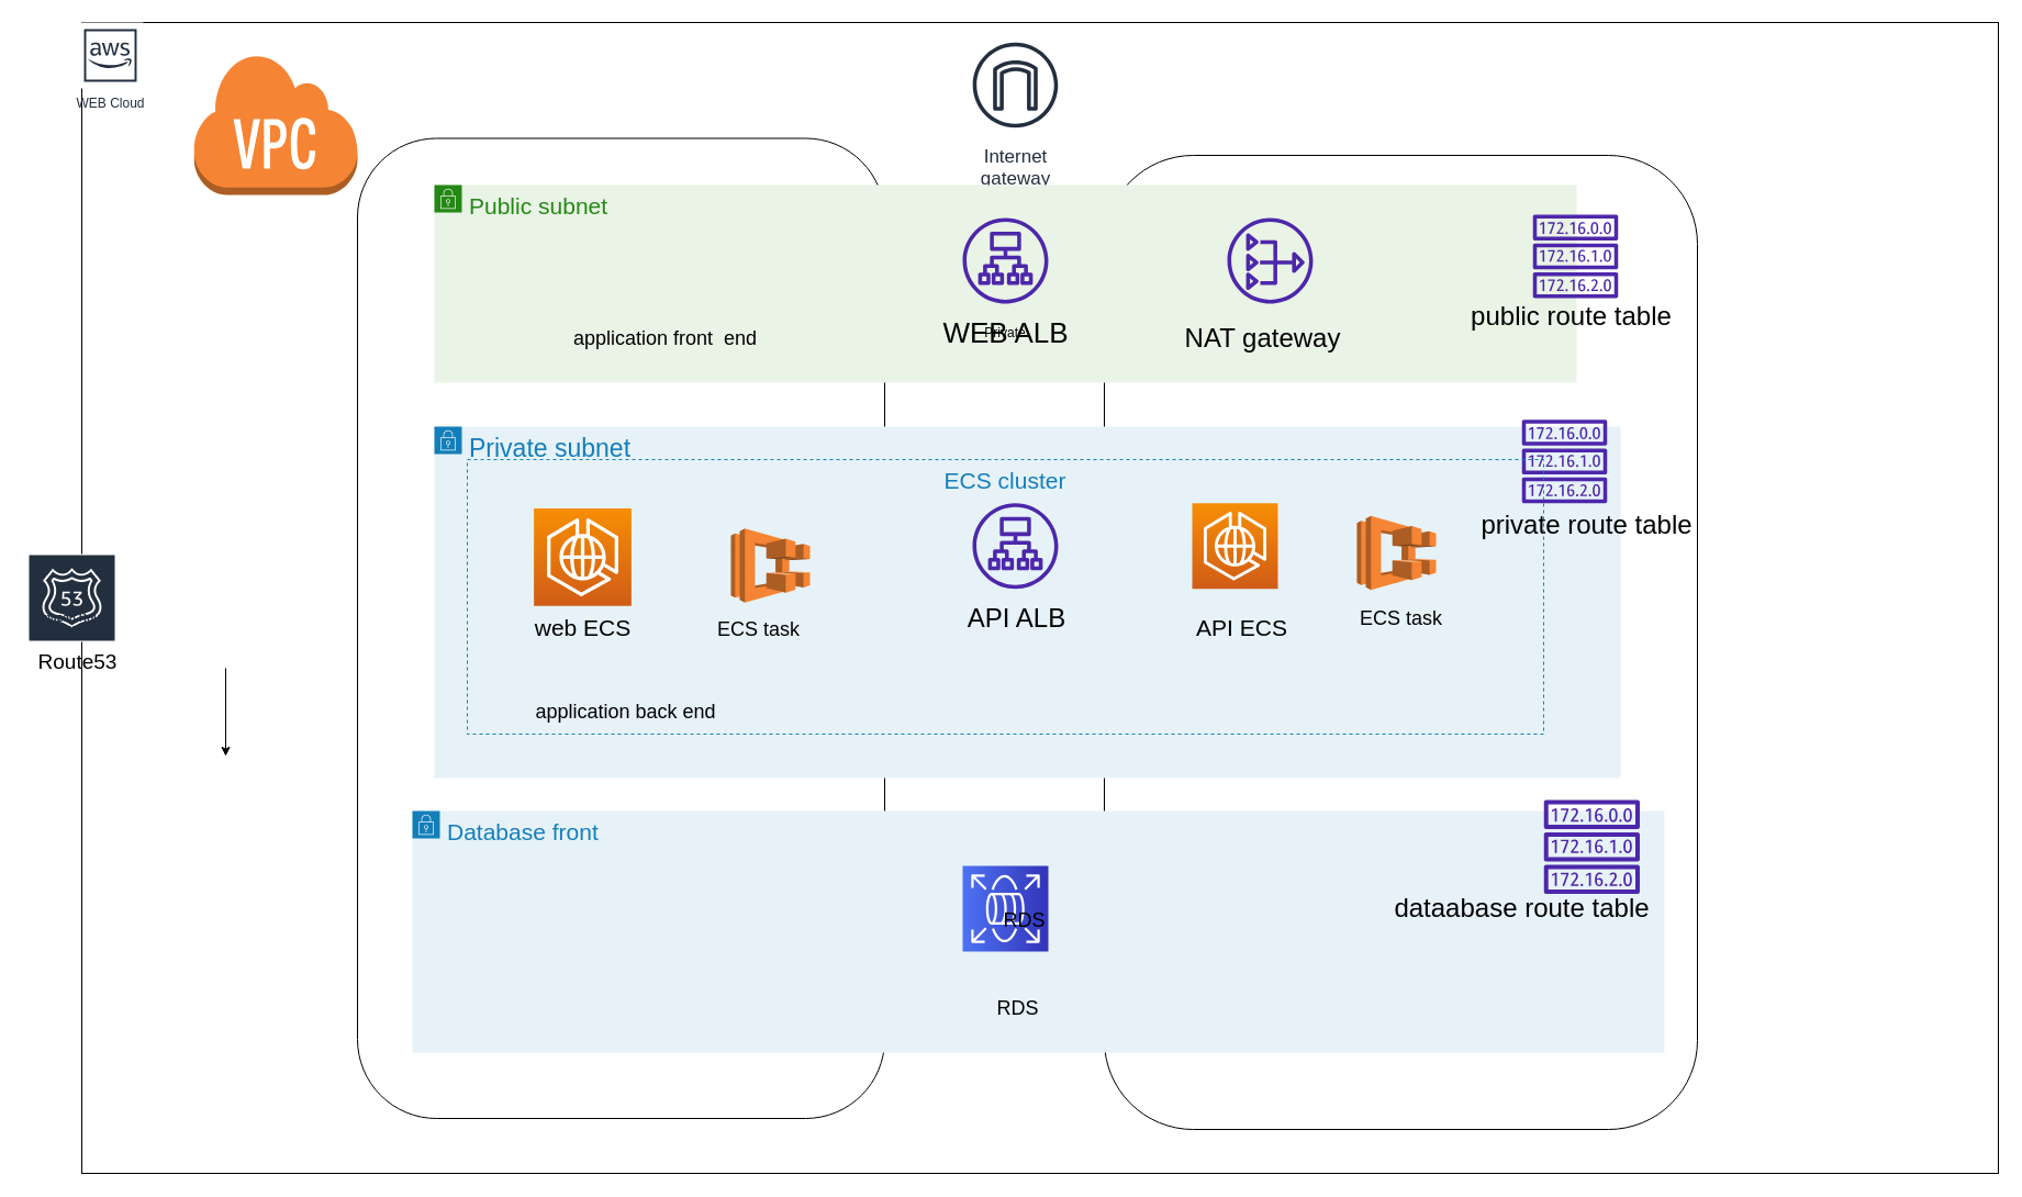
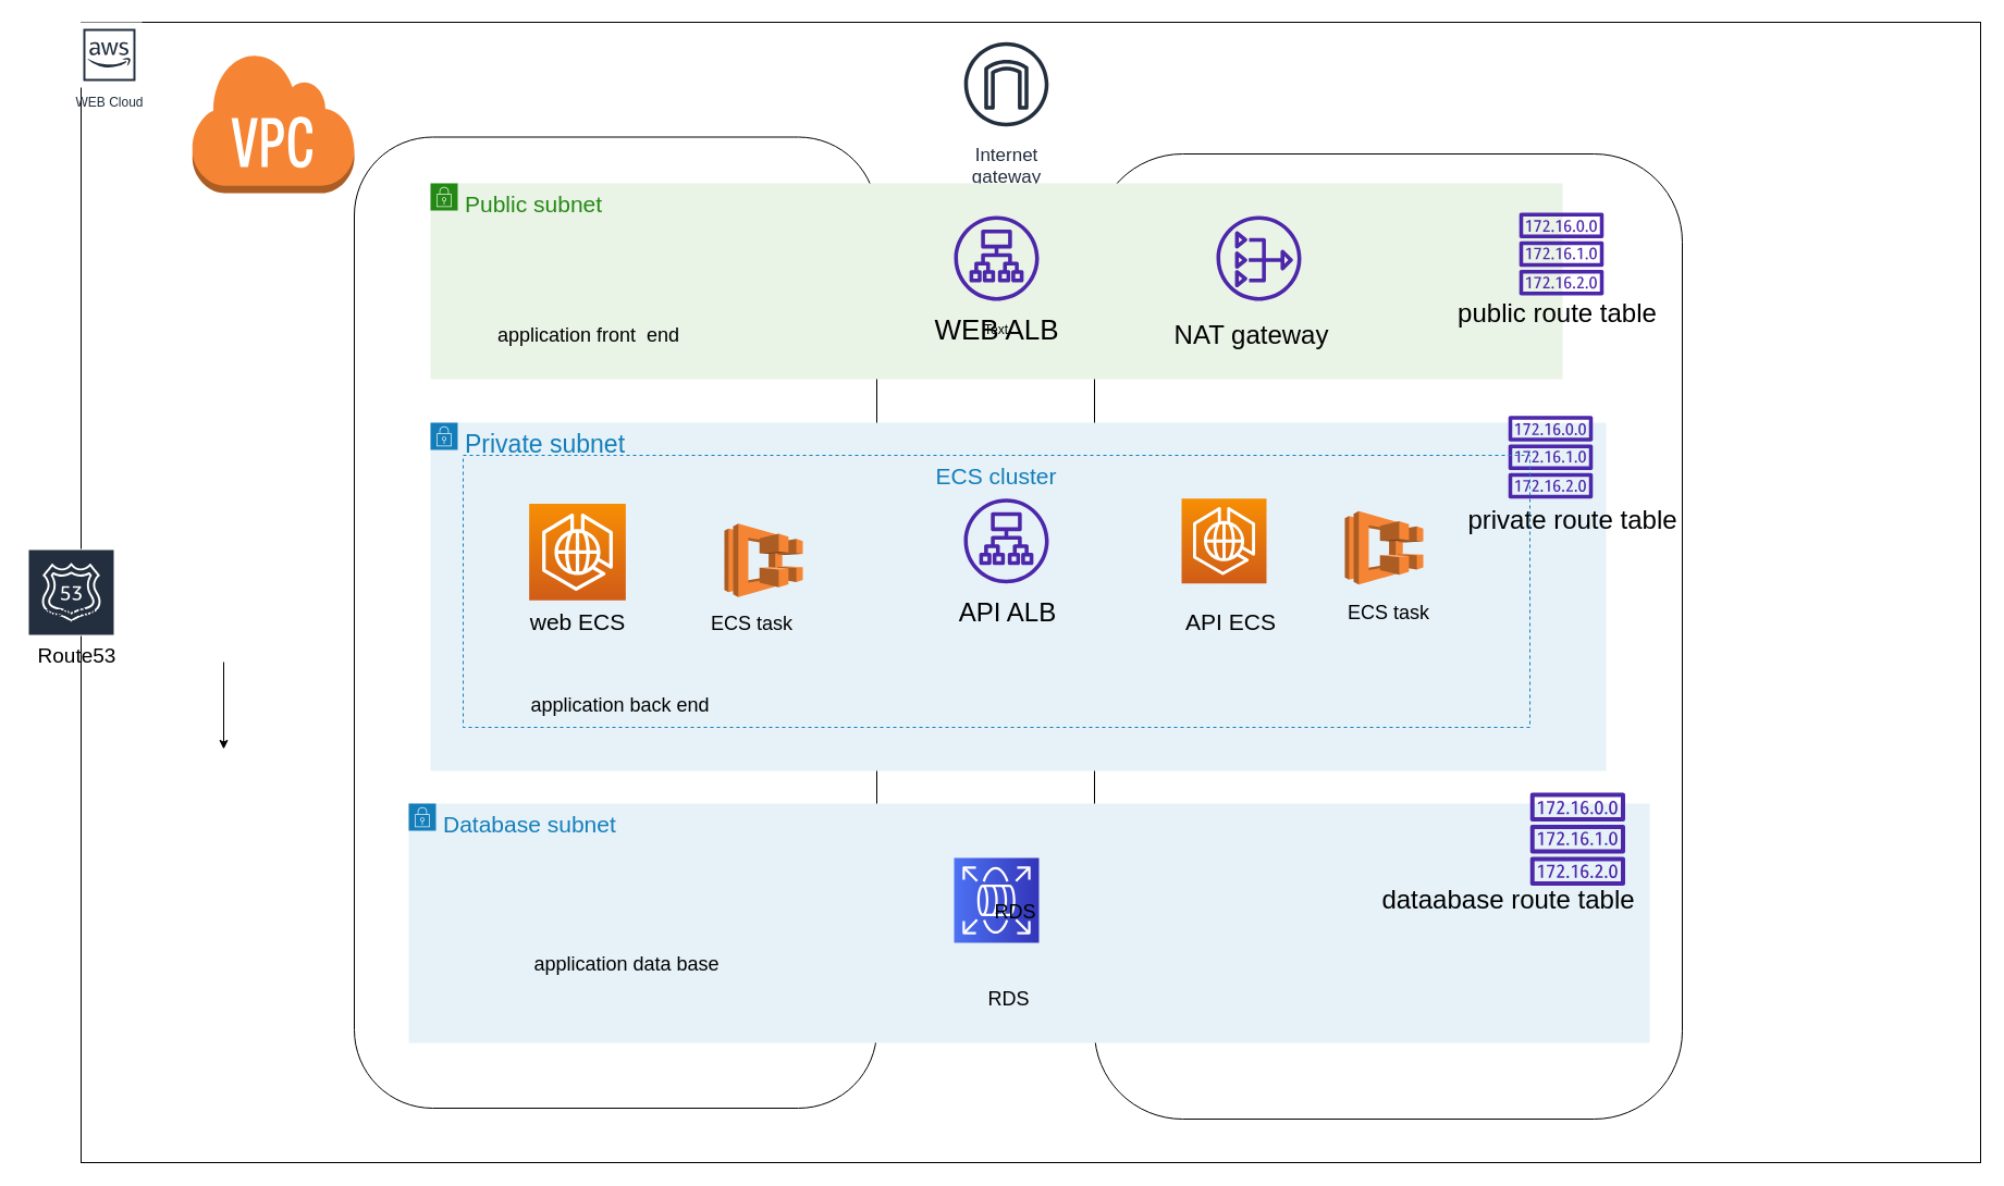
  <mxCell id="0" />
  <mxCell id="1" parent="0" />
  <mxCell id="2" value="&lt;br&gt;&lt;br&gt;&lt;br&gt;&lt;br&gt;&lt;br&gt;&lt;br&gt;&lt;br&gt;" style="rounded=1;whiteSpace=wrap;html=1;" vertex="1" parent="1"><mxGeometry x="215" y="62" width="1550" height="926" as="geometry" /></mxCell>
  <mxCell id="3" value="2" style="rounded=1;whiteSpace=wrap;html=1;fillColor=#007CBD;strokeColor=none;fontColor=#FFFFFF;fontStyle=1;fontSize=22;labelBackgroundColor=none;" parent="1" vertex="1"><mxGeometry x="1092.5" y="93" width="40" height="38" as="geometry" /></mxCell>
  <mxCell id="4" value="3" style="rounded=1;whiteSpace=wrap;html=1;fillColor=#007CBD;strokeColor=none;fontColor=#FFFFFF;fontStyle=1;fontSize=22;labelBackgroundColor=none;" parent="1" vertex="1"><mxGeometry x="1092.5" y="213" width="40" height="38" as="geometry" /></mxCell>
  <mxCell id="5" value="4" style="rounded=1;whiteSpace=wrap;html=1;fillColor=#007CBD;strokeColor=none;fontColor=#FFFFFF;fontStyle=1;fontSize=22;labelBackgroundColor=none;" parent="1" vertex="1"><mxGeometry x="1092.5" y="327" width="40" height="38" as="geometry" /></mxCell>
  <mxCell id="6" value="5" style="rounded=1;whiteSpace=wrap;html=1;fillColor=#007CBD;strokeColor=none;fontColor=#FFFFFF;fontStyle=1;fontSize=22;labelBackgroundColor=none;" parent="1" vertex="1"><mxGeometry x="1094" y="444" width="40" height="38" as="geometry" /></mxCell>
  <mxCell id="7" value="6" style="rounded=1;whiteSpace=wrap;html=1;fillColor=#007CBD;strokeColor=none;fontColor=#FFFFFF;fontStyle=1;fontSize=22;labelBackgroundColor=none;" parent="1" vertex="1"><mxGeometry x="1095" y="559" width="40" height="38" as="geometry" /></mxCell>
  <mxCell id="8" value="7" style="rounded=1;whiteSpace=wrap;html=1;fillColor=#007CBD;strokeColor=none;fontColor=#FFFFFF;fontStyle=1;fontSize=22;labelBackgroundColor=none;" parent="1" vertex="1"><mxGeometry x="1094.5" y="675" width="40" height="38" as="geometry" /></mxCell>
  <mxCell id="9" value="8" style="rounded=1;whiteSpace=wrap;html=1;fillColor=#007CBD;strokeColor=none;fontColor=#FFFFFF;fontStyle=1;fontSize=22;labelBackgroundColor=none;" parent="1" vertex="1"><mxGeometry x="1095" y="793" width="40" height="38" as="geometry" /></mxCell>
  <mxCell id="10" value="API ALB" style="rounded=0;whiteSpace=wrap;html=1;" vertex="1" parent="1"><mxGeometry x="74" y="20" width="1745" height="1048" as="geometry" /></mxCell>
  <mxCell id="11" value="WEB Cloud" style="sketch=0;outlineConnect=0;fontColor=#232F3E;gradientColor=none;strokeColor=#232F3E;fillColor=#ffffff;dashed=0;verticalLabelPosition=bottom;verticalAlign=top;align=center;html=1;fontSize=12;fontStyle=0;aspect=fixed;shape=mxgraph.aws4.resourceIcon;resIcon=mxgraph.aws4.aws_cloud;" vertex="1" parent="1"><mxGeometry x="70" y="20" width="60" height="60" as="geometry" /></mxCell>
  <mxCell id="12" value="Amazon Route 53" style="sketch=0;outlineConnect=0;fontColor=#232F3E;gradientColor=none;strokeColor=#ffffff;fillColor=#232F3E;dashed=0;verticalLabelPosition=middle;verticalAlign=bottom;align=center;html=1;whiteSpace=wrap;fontSize=10;fontStyle=1;spacing=3;shape=mxgraph.aws4.productIcon;prIcon=mxgraph.aws4.route_53;" vertex="1" parent="1"><mxGeometry x="25" y="504" width="80" height="80" as="geometry" /></mxCell>
  <mxCell id="13" value="Route53" style="text;html=1;align=center;verticalAlign=middle;resizable=0;points=[];autosize=1;strokeColor=none;fillColor=none;fontSize=19;" vertex="1" parent="1"><mxGeometry x="20" y="583" width="100" height="40" as="geometry" /></mxCell>
  <mxCell id="14" value="&lt;font style=&quot;font-size: 17px;&quot;&gt;Internet&lt;br&gt;gateway&lt;/font&gt;" style="sketch=0;outlineConnect=0;fontColor=#232F3E;gradientColor=none;strokeColor=#232F3E;fillColor=#ffffff;dashed=0;verticalLabelPosition=bottom;verticalAlign=top;align=center;html=1;fontSize=12;fontStyle=0;aspect=fixed;shape=mxgraph.aws4.resourceIcon;resIcon=mxgraph.aws4.internet_gateway;" vertex="1" parent="1"><mxGeometry x="875.5" y="28.5" width="97" height="97" as="geometry" /></mxCell>
  <mxCell id="15" value="" style="rounded=1;whiteSpace=wrap;html=1;" vertex="1" parent="1"><mxGeometry x="325" y="125.5" width="480" height="892.5" as="geometry" /></mxCell>
  <mxCell id="16" value="" style="rounded=1;whiteSpace=wrap;html=1;" vertex="1" parent="1"><mxGeometry x="1005" y="141" width="540" height="887" as="geometry" /></mxCell>
  <mxCell id="17" value="&lt;font style=&quot;font-size: 21px;&quot;&gt;Public subnet&lt;/font&gt;" style="points=[[0,0],[0.25,0],[0.5,0],[0.75,0],[1,0],[1,0.25],[1,0.5],[1,0.75],[1,1],[0.75,1],[0.5,1],[0.25,1],[0,1],[0,0.75],[0,0.5],[0,0.25]];outlineConnect=0;gradientColor=none;html=1;whiteSpace=wrap;fontSize=12;fontStyle=0;container=1;pointerEvents=0;collapsible=0;recursiveResize=0;shape=mxgraph.aws4.group;grIcon=mxgraph.aws4.group_security_group;grStroke=0;strokeColor=#248814;fillColor=#E9F3E6;verticalAlign=top;align=left;spacingLeft=30;fontColor=#248814;dashed=0;" vertex="1" parent="1"><mxGeometry x="395" y="168" width="1040" height="180" as="geometry" /></mxCell>
  <mxCell id="18" value="" style="sketch=0;outlineConnect=0;fontColor=#232F3E;gradientColor=none;fillColor=#4D27AA;strokeColor=none;dashed=0;verticalLabelPosition=bottom;verticalAlign=top;align=center;html=1;fontSize=12;fontStyle=0;aspect=fixed;pointerEvents=1;shape=mxgraph.aws4.nat_gateway;" vertex="1" parent="17"><mxGeometry x="722" y="30" width="78" height="78" as="geometry" /></mxCell>
  <mxCell id="19" value="" style="sketch=0;outlineConnect=0;fontColor=#232F3E;gradientColor=none;fillColor=#4D27AA;strokeColor=none;dashed=0;verticalLabelPosition=bottom;verticalAlign=top;align=center;html=1;fontSize=12;fontStyle=0;aspect=fixed;pointerEvents=1;shape=mxgraph.aws4.application_load_balancer;" vertex="1" parent="17"><mxGeometry x="481" y="30" width="78" height="78" as="geometry" /></mxCell>
  <mxCell id="20" value="NAT gateway" style="text;html=1;align=center;verticalAlign=middle;resizable=0;points=[];autosize=1;strokeColor=none;fillColor=none;fontSize=24;" vertex="1" parent="17"><mxGeometry x="669" y="120" width="170" height="40" as="geometry" /></mxCell>
  <mxCell id="21" value="&lt;font style=&quot;font-size: 23px;&quot;&gt;Private subnet&lt;/font&gt;" style="points=[[0,0],[0.25,0],[0.5,0],[0.75,0],[1,0],[1,0.25],[1,0.5],[1,0.75],[1,1],[0.75,1],[0.5,1],[0.25,1],[0,1],[0,0.75],[0,0.5],[0,0.25]];outlineConnect=0;gradientColor=none;html=1;whiteSpace=wrap;fontSize=12;fontStyle=0;container=1;pointerEvents=0;collapsible=0;recursiveResize=0;shape=mxgraph.aws4.group;grIcon=mxgraph.aws4.group_security_group;grStroke=0;strokeColor=#147EBA;fillColor=#E6F2F8;verticalAlign=top;align=left;spacingLeft=30;fontColor=#147EBA;dashed=0;" vertex="1" parent="1"><mxGeometry x="395" y="388" width="1080" height="320" as="geometry" /></mxCell>
  <mxCell id="22" value="" style="outlineConnect=0;dashed=0;verticalLabelPosition=bottom;verticalAlign=top;align=center;html=1;shape=mxgraph.aws3.ecs;fillColor=#F58534;gradientColor=none;" vertex="1" parent="21"><mxGeometry x="840" y="81.25" width="72" height="67.5" as="geometry" /></mxCell>
  <mxCell id="23" value="" style="outlineConnect=0;dashed=0;verticalLabelPosition=bottom;verticalAlign=top;align=center;html=1;shape=mxgraph.aws3.ecs;fillColor=#F58534;gradientColor=none;" vertex="1" parent="21"><mxGeometry x="270" y="92.75" width="72" height="67.5" as="geometry" /></mxCell>
  <mxCell id="24" value="" style="sketch=0;points=[[0,0,0],[0.25,0,0],[0.5,0,0],[0.75,0,0],[1,0,0],[0,1,0],[0.25,1,0],[0.5,1,0],[0.75,1,0],[1,1,0],[0,0.25,0],[0,0.5,0],[0,0.75,0],[1,0.25,0],[1,0.5,0],[1,0.75,0]];outlineConnect=0;fontColor=#232F3E;gradientColor=#F78E04;gradientDirection=north;fillColor=#D05C17;strokeColor=#ffffff;dashed=0;verticalLabelPosition=bottom;verticalAlign=top;align=center;html=1;fontSize=12;fontStyle=0;aspect=fixed;shape=mxgraph.aws4.resourceIcon;resIcon=mxgraph.aws4.ecs_anywhere;" vertex="1" parent="21"><mxGeometry x="90.63" y="74.5" width="88.75" height="88.75" as="geometry" /></mxCell>
  <mxCell id="25" value="API ALB" style="text;html=1;align=center;verticalAlign=middle;resizable=0;points=[];autosize=1;strokeColor=none;fillColor=none;fontSize=24;" vertex="1" parent="21"><mxGeometry x="475" y="155.25" width="110" height="40" as="geometry" /></mxCell>
  <mxCell id="26" value="web ECS" style="text;html=1;align=center;verticalAlign=middle;resizable=0;points=[];autosize=1;strokeColor=none;fillColor=none;fontSize=21;" vertex="1" parent="21"><mxGeometry x="80" y="163.25" width="110" height="40" as="geometry" /></mxCell>
  <mxCell id="27" value="ECS task" style="text;html=1;align=center;verticalAlign=middle;resizable=0;points=[];autosize=1;strokeColor=none;fillColor=none;fontSize=18;" vertex="1" parent="21"><mxGeometry x="245" y="165.25" width="100" height="40" as="geometry" /></mxCell>
  <mxCell id="28" value="ECS task" style="text;html=1;align=center;verticalAlign=middle;resizable=0;points=[];autosize=1;strokeColor=none;fillColor=none;fontSize=18;" vertex="1" parent="21"><mxGeometry x="830" y="155.25" width="100" height="40" as="geometry" /></mxCell>
  <mxCell id="29" value="API ECS" style="text;html=1;align=center;verticalAlign=middle;resizable=0;points=[];autosize=1;strokeColor=none;fillColor=none;fontSize=21;" vertex="1" parent="21"><mxGeometry x="680" y="163.25" width="110" height="40" as="geometry" /></mxCell>
  <mxCell id="30" value="application back end" style="text;html=1;align=center;verticalAlign=middle;resizable=0;points=[];autosize=1;strokeColor=none;fillColor=none;fontSize=18;" vertex="1" parent="21"><mxGeometry x="79" y="240" width="190" height="40" as="geometry" /></mxCell>
- <mxCell id="31" value="&lt;font style=&quot;font-size: 21px;&quot;&gt;Database front&lt;/font&gt;" style="points=[[0,0],[0.25,0],[0.5,0],[0.75,0],[1,0],[1,0.25],[1,0.5],[1,0.75],[1,1],[0.75,1],[0.5,1],[0.25,1],[0,1],[0,0.75],[0,0.5],[0,0.25]];outlineConnect=0;gradientColor=none;html=1;whiteSpace=wrap;fontSize=12;fontStyle=0;container=1;pointerEvents=0;collapsible=0;recursiveResize=0;shape=mxgraph.aws4.group;grIcon=mxgraph.aws4.group_security_group;grStroke=0;strokeColor=#147EBA;fillColor=#E6F2F8;verticalAlign=top;align=left;spacingLeft=30;fontColor=#147EBA;dashed=0;" vertex="1" parent="1"><mxGeometry x="375" y="738" width="1140" height="220" as="geometry" /></mxCell>
+ <mxCell id="31" value="&lt;font style=&quot;font-size: 21px;&quot;&gt;Database subnet&lt;/font&gt;" style="points=[[0,0],[0.25,0],[0.5,0],[0.75,0],[1,0],[1,0.25],[1,0.5],[1,0.75],[1,1],[0.75,1],[0.5,1],[0.25,1],[0,1],[0,0.75],[0,0.5],[0,0.25]];outlineConnect=0;gradientColor=none;html=1;whiteSpace=wrap;fontSize=12;fontStyle=0;container=1;pointerEvents=0;collapsible=0;recursiveResize=0;shape=mxgraph.aws4.group;grIcon=mxgraph.aws4.group_security_group;grStroke=0;strokeColor=#147EBA;fillColor=#E6F2F8;verticalAlign=top;align=left;spacingLeft=30;fontColor=#147EBA;dashed=0;" vertex="1" parent="1"><mxGeometry x="375" y="738" width="1140" height="220" as="geometry" /></mxCell>
  <mxCell id="32" value="" style="sketch=0;points=[[0,0,0],[0.25,0,0],[0.5,0,0],[0.75,0,0],[1,0,0],[0,1,0],[0.25,1,0],[0.5,1,0],[0.75,1,0],[1,1,0],[0,0.25,0],[0,0.5,0],[0,0.75,0],[1,0.25,0],[1,0.5,0],[1,0.75,0]];outlineConnect=0;fontColor=#232F3E;gradientColor=#4D72F3;gradientDirection=north;fillColor=#3334B9;strokeColor=#ffffff;dashed=0;verticalLabelPosition=bottom;verticalAlign=top;align=center;html=1;fontSize=12;fontStyle=0;aspect=fixed;shape=mxgraph.aws4.resourceIcon;resIcon=mxgraph.aws4.rds;direction=north;" vertex="1" parent="31"><mxGeometry x="501" y="50" width="78" height="78" as="geometry" /></mxCell>
  <mxCell id="33" value="RDS" style="text;html=1;align=center;verticalAlign=middle;resizable=0;points=[];autosize=1;strokeColor=none;fillColor=none;fontSize=18;" vertex="1" parent="31"><mxGeometry x="527" y="80" width="60" height="40" as="geometry" /></mxCell>
  <mxCell id="34" value="RDS" style="text;html=1;align=center;verticalAlign=middle;resizable=0;points=[];autosize=1;strokeColor=none;fillColor=none;fontSize=18;" vertex="1" parent="31"><mxGeometry x="521" y="160" width="60" height="40" as="geometry" /></mxCell>
  <mxCell id="35" value="dataabase route table" style="text;html=1;align=center;verticalAlign=middle;resizable=0;points=[];autosize=1;strokeColor=none;fillColor=none;fontSize=24;" vertex="1" parent="31"><mxGeometry x="880" y="69" width="260" height="40" as="geometry" /></mxCell>
  <mxCell id="36" value="" style="sketch=0;outlineConnect=0;fontColor=#232F3E;gradientColor=none;fillColor=#4D27AA;strokeColor=none;dashed=0;verticalLabelPosition=bottom;verticalAlign=top;align=center;html=1;fontSize=12;fontStyle=0;aspect=fixed;pointerEvents=1;shape=mxgraph.aws4.route_table;" vertex="1" parent="31"><mxGeometry x="1030" y="-10" width="87.74" height="85.49" as="geometry" /></mxCell>
+ <mxCell id="37" value="application data base" style="text;html=1;align=center;verticalAlign=middle;resizable=0;points=[];autosize=1;strokeColor=none;fillColor=none;fontSize=18;" vertex="1" parent="31"><mxGeometry x="105" y="128" width="190" height="40" as="geometry" /></mxCell>
  <mxCell id="38" value="" style="sketch=0;outlineConnect=0;fontColor=#232F3E;gradientColor=none;fillColor=#4D27AA;strokeColor=none;dashed=0;verticalLabelPosition=bottom;verticalAlign=top;align=center;html=1;fontSize=12;fontStyle=0;aspect=fixed;pointerEvents=1;shape=mxgraph.aws4.application_load_balancer;" vertex="1" parent="1"><mxGeometry x="885" y="457.75" width="78" height="78" as="geometry" /></mxCell>
  <mxCell id="39" value="" style="sketch=0;outlineConnect=0;fontColor=#232F3E;gradientColor=none;fillColor=#4D27AA;strokeColor=none;dashed=0;verticalLabelPosition=bottom;verticalAlign=top;align=center;html=1;fontSize=12;fontStyle=0;aspect=fixed;pointerEvents=1;shape=mxgraph.aws4.route_table;" vertex="1" parent="1"><mxGeometry x="1395" y="195" width="78" height="76" as="geometry" /></mxCell>
  <mxCell id="40" value="" style="sketch=0;outlineConnect=0;fontColor=#232F3E;gradientColor=none;fillColor=#4D27AA;strokeColor=none;dashed=0;verticalLabelPosition=bottom;verticalAlign=top;align=center;html=1;fontSize=12;fontStyle=0;aspect=fixed;pointerEvents=1;shape=mxgraph.aws4.route_table;" vertex="1" parent="1"><mxGeometry x="1385" y="381.75" width="78" height="76" as="geometry" /></mxCell>
  <mxCell id="41" value="" style="sketch=0;points=[[0,0,0],[0.25,0,0],[0.5,0,0],[0.75,0,0],[1,0,0],[0,1,0],[0.25,1,0],[0.5,1,0],[0.75,1,0],[1,1,0],[0,0.25,0],[0,0.5,0],[0,0.75,0],[1,0.25,0],[1,0.5,0],[1,0.75,0]];outlineConnect=0;fontColor=#232F3E;gradientColor=#F78E04;gradientDirection=north;fillColor=#D05C17;strokeColor=#ffffff;dashed=0;verticalLabelPosition=bottom;verticalAlign=top;align=center;html=1;fontSize=12;fontStyle=0;aspect=fixed;shape=mxgraph.aws4.resourceIcon;resIcon=mxgraph.aws4.ecs_anywhere;" vertex="1" parent="1"><mxGeometry x="1085" y="457.75" width="78" height="78" as="geometry" /></mxCell>
- <mxCell id="42" value="Private" style="text;html=1;strokeColor=none;fillColor=none;align=center;verticalAlign=middle;whiteSpace=wrap;rounded=0;" vertex="1" parent="1"><mxGeometry x="885" y="288" width="60" height="30" as="geometry" /></mxCell>
+ <mxCell id="42" value="Text" style="text;html=1;strokeColor=none;fillColor=none;align=center;verticalAlign=middle;whiteSpace=wrap;rounded=0;" vertex="1" parent="1"><mxGeometry x="885" y="288" width="60" height="30" as="geometry" /></mxCell>
  <mxCell id="43" value="WEB ALB" style="text;html=1;align=center;verticalAlign=middle;resizable=0;points=[];autosize=1;strokeColor=none;fillColor=none;fontSize=26;" vertex="1" parent="1"><mxGeometry x="845" y="283" width="140" height="40" as="geometry" /></mxCell>
  <mxCell id="44" value="public route table" style="text;html=1;align=center;verticalAlign=middle;resizable=0;points=[];autosize=1;strokeColor=none;fillColor=none;fontSize=24;" vertex="1" parent="1"><mxGeometry x="1325" y="268" width="210" height="40" as="geometry" /></mxCell>
  <mxCell id="45" value="private route table" style="text;html=1;align=center;verticalAlign=middle;resizable=0;points=[];autosize=1;strokeColor=none;fillColor=none;fontSize=24;" vertex="1" parent="1"><mxGeometry x="1334" y="457.75" width="220" height="40" as="geometry" /></mxCell>
  <mxCell id="46" value="" style="outlineConnect=0;dashed=0;verticalLabelPosition=bottom;verticalAlign=top;align=center;html=1;shape=mxgraph.aws3.virtual_private_cloud;fillColor=#F58534;gradientColor=none;" vertex="1" parent="1"><mxGeometry x="175" y="47" width="150" height="130" as="geometry" /></mxCell>
- <mxCell id="47" value="application front&amp;nbsp; end" style="text;html=1;align=center;verticalAlign=middle;resizable=0;points=[];autosize=1;strokeColor=none;fillColor=none;fontSize=18;" vertex="1" parent="1"><mxGeometry x="510" y="288" width="190" height="40" as="geometry" /></mxCell>
+ <mxCell id="47" value="application front&amp;nbsp; end" style="text;html=1;align=center;verticalAlign=middle;resizable=0;points=[];autosize=1;strokeColor=none;fillColor=none;fontSize=18;" vertex="1" parent="1"><mxGeometry x="445" y="288" width="190" height="40" as="geometry" /></mxCell>
  <mxCell id="48" value="&lt;font style=&quot;font-size: 21px;&quot;&gt;ECS cluster&lt;/font&gt;" style="fillColor=none;strokeColor=#147EBA;dashed=1;verticalAlign=top;fontStyle=0;fontColor=#147EBA;whiteSpace=wrap;html=1;" vertex="1" parent="1"><mxGeometry x="425" y="418" width="980" height="250" as="geometry" /></mxCell>
  <mxCell id="49" value="" style="edgeStyle=orthogonalEdgeStyle;rounded=0;orthogonalLoop=1;jettySize=auto;html=1;" edge="1" parent="1"><mxGeometry relative="1" as="geometry"><mxPoint x="205" y="608" as="sourcePoint" /><mxPoint x="205" y="688" as="targetPoint" /></mxGeometry></mxCell>
